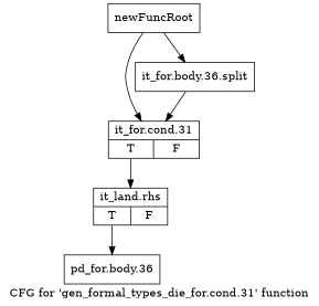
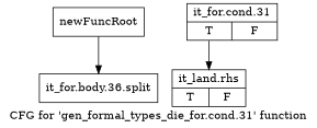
  digraph {
    label="CFG for 'gen_formal_types_die_for.cond.31' function"
    node [shape=record]
    n1 [label="{newFuncRoot}"]
    n2 [label="{it_for.cond.31|{<s0>T|<s1>F}}"]
    n3 [label="{it_for.body.36.split}"]
    n4 [label="{it_land.rhs|{<s0>T|<s1>F}}"]
-   n5 [label="{pd_for.body.36}"]
-   n1 -> n2
    n1 -> n3
    n2 -> n4 [tailport=s0]
-   n3 -> n2
-   n4 -> n5 [tailport=s0]
  }
